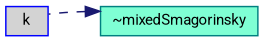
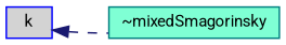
  digraph {
    rankdir=LR
    fontname=Roboto
    node [fontname=Roboto fontsize=10 shape=record style=filled]
    n1 [color=blue fillcolor=lightgrey fontcolor=black height=0.2 label=k width=0.4]
    n2 [color=teal height=0.2 label="~mixedSmagorinsky" width=0.4 fillcolor=aquamarine]
-   n2 -> n1 [color=midnightblue dir=back fontname=Roboto fontsize=10 labelfontname=FreeSans labelfontsize=10 style=dashed]
+   n1 -> n2 [color=midnightblue dir=back fontname=Roboto fontsize=10 labelfontname=FreeSans labelfontsize=10 style=dashed]
  }
